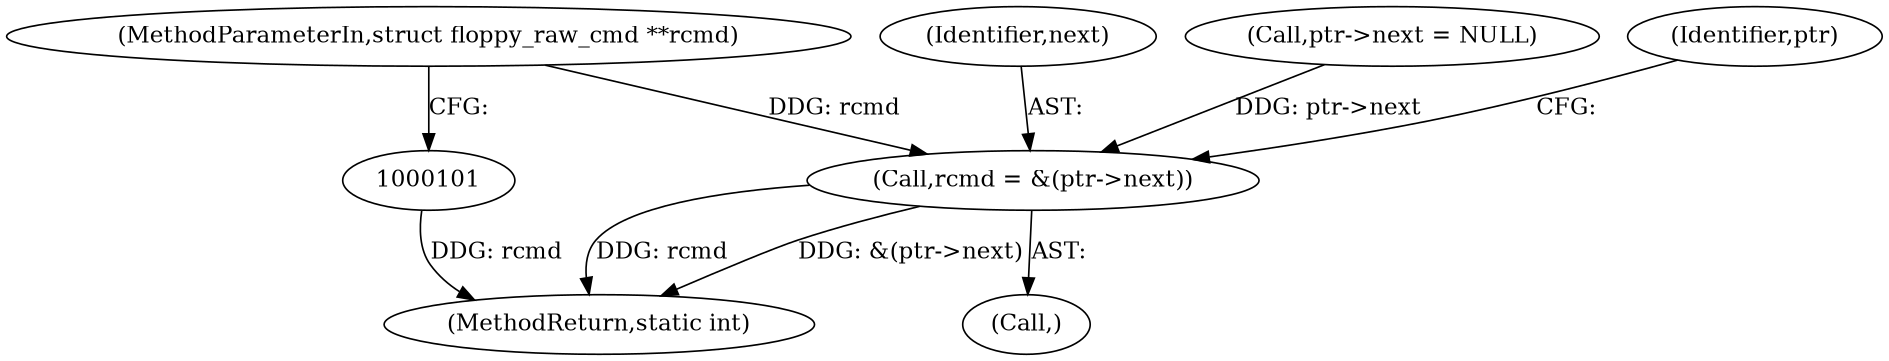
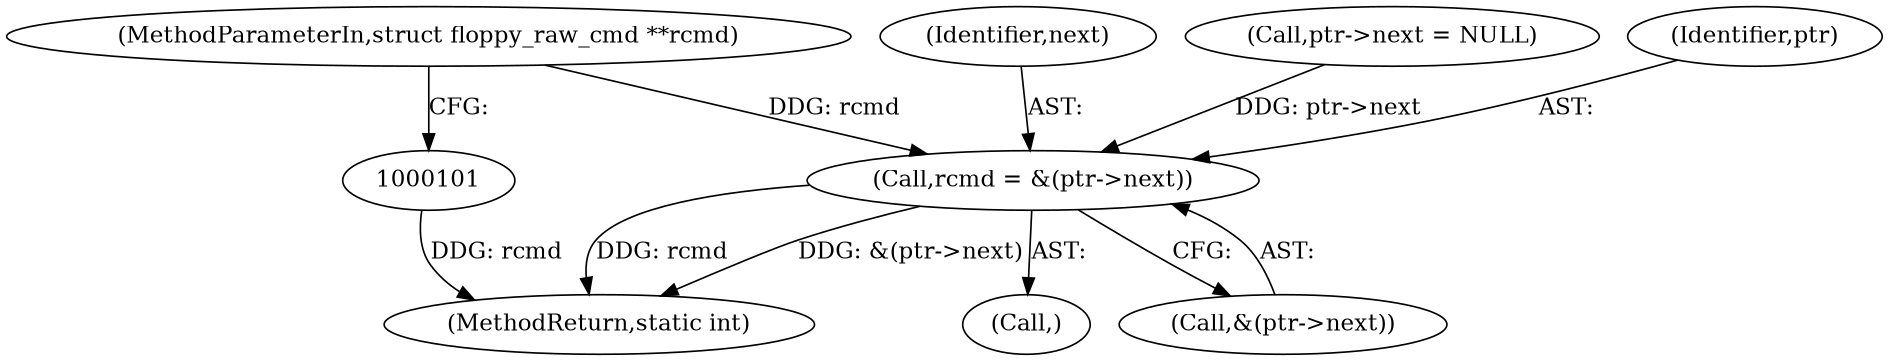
  digraph {
    n1 [label="(MethodParameterIn,struct floppy_raw_cmd **rcmd)"]
    n2 [label="(Call,rcmd = &(ptr->next))"]
    1000101
    n4 [label="(MethodReturn,static int)"]
    n5 [label="(Call,)"]
+   n6 [label="(Call,&(ptr->next))"]
    n7 [label="(Identifier,next)"]
    n8 [label="(Call,ptr->next = NULL)"]
    n9 [label="(Identifier,ptr)"]
    n1 -> n2 [label="DDG: rcmd"]
    n1 -> 1000101 [label="CFG: "]
    n2 -> n4 [label="DDG: &(ptr->next)"]
    n2 -> n4 [label="DDG: rcmd"]
    n2 -> n5 [label="AST: "]
+   n2 -> n6 [label="CFG: "]
    1000101 -> n4 [label="DDG: rcmd"]
+   n6 -> n2 [label="AST: "]
    n7 -> n2 [label="AST: "]
    n8 -> n2 [label="DDG: ptr->next"]
-   n9 -> n2 [label="CFG: "]
+   n9 -> n2 [label="AST: "]
  }
